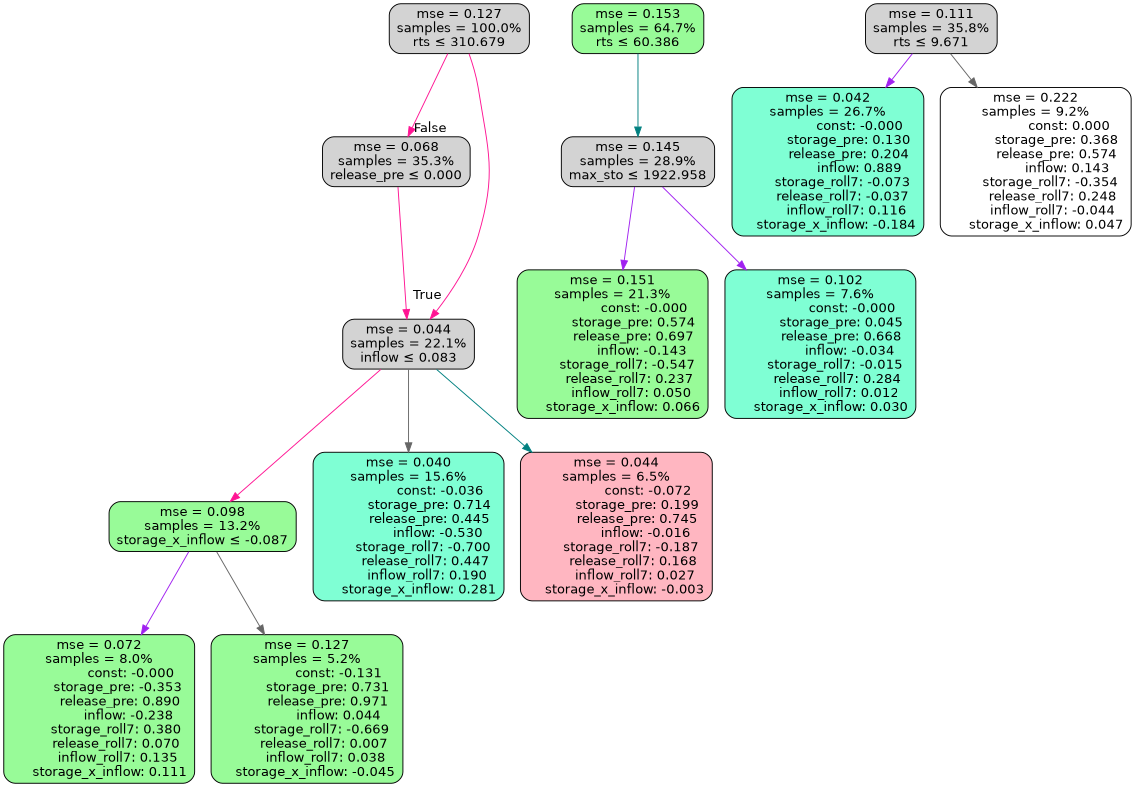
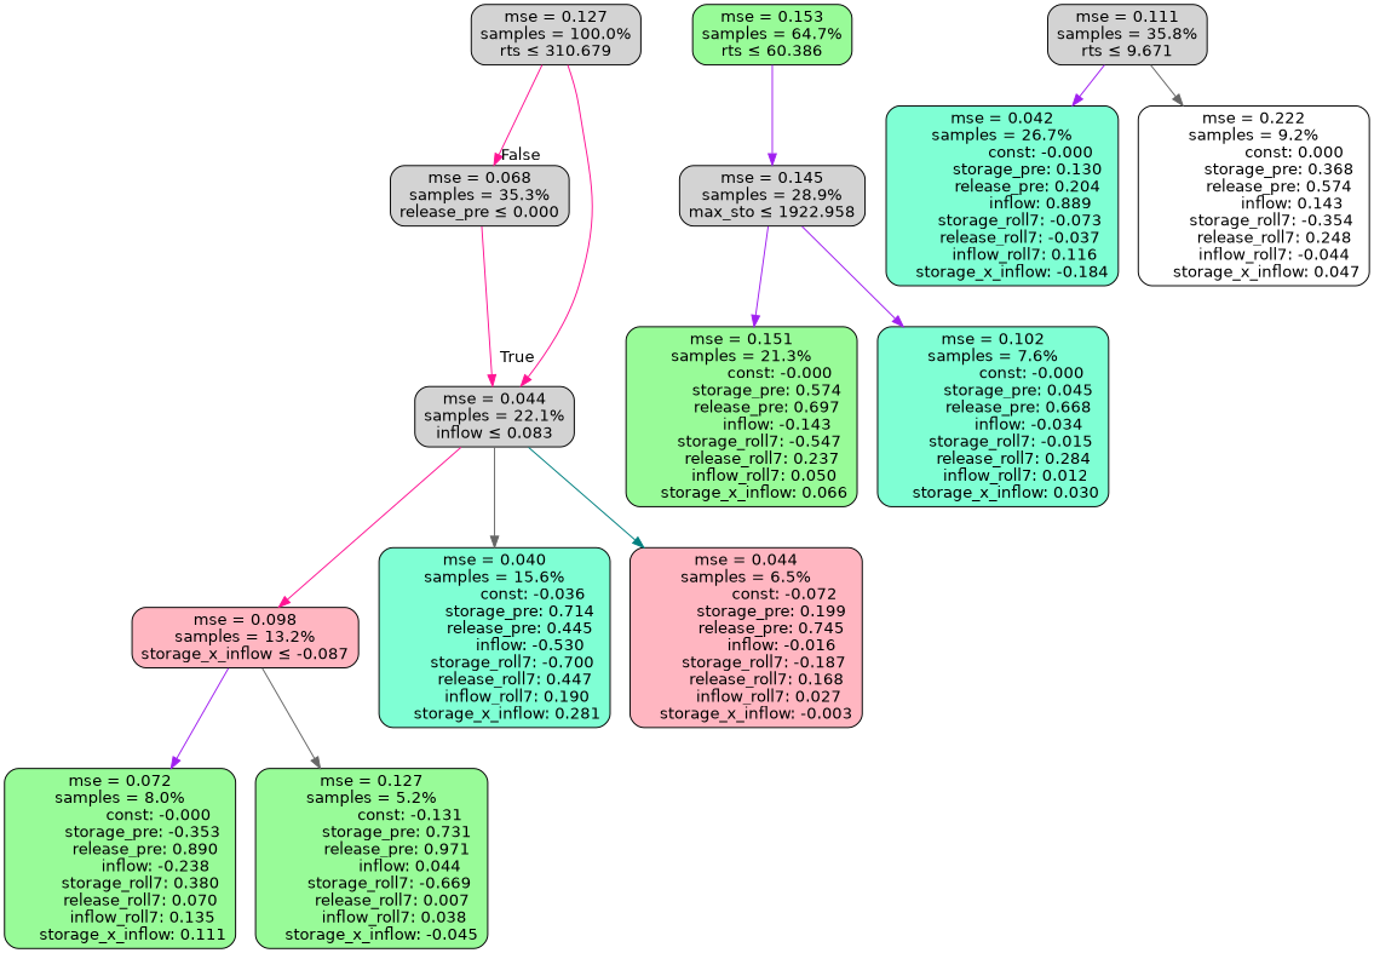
  digraph {
    node [color=black fillcolor=lightgrey fontname=helvetica shape=rectangle style="filled, rounded"]
    edge [color=deeppink fontname=helvetica]
    n1 [label="mse = 0.127\nsamples = 100.0%\nrts &le; 310.679"]
    n2 [label="mse = 0.068\nsamples = 35.3%\nrelease_pre &le; 0.000"]
    n3 [label="mse = 0.044\nsamples = 22.1%\ninflow &le; 0.083"]
    n4 [fillcolor=palegreen label="mse = 0.153\nsamples = 64.7%\nrts &le; 60.386"]
    n5 [label="mse = 0.145\nsamples = 28.9%\nmax_sto &le; 1922.958"]
    n6 [label="mse = 0.111\nsamples = 35.8%\nrts &le; 9.671"]
    n7 [fillcolor=aquamarine label="mse = 0.042\nsamples = 26.7%\n               const: -0.000\n          storage_pre: 0.130\n          release_pre: 0.204\n               inflow: 0.889\n       storage_roll7: -0.073\n       release_roll7: -0.037\n         inflow_roll7: 0.116\n    storage_x_inflow: -0.184"]
    n8 [fillcolor=white label="mse = 0.222\nsamples = 9.2%\n                const: 0.000\n          storage_pre: 0.368\n          release_pre: 0.574\n               inflow: 0.143\n       storage_roll7: -0.354\n        release_roll7: 0.248\n        inflow_roll7: -0.044\n     storage_x_inflow: 0.047"]
    n9 [fillcolor=palegreen label="mse = 0.151\nsamples = 21.3%\n               const: -0.000\n          storage_pre: 0.574\n          release_pre: 0.697\n              inflow: -0.143\n       storage_roll7: -0.547\n        release_roll7: 0.237\n         inflow_roll7: 0.050\n     storage_x_inflow: 0.066"]
    n10 [fillcolor=aquamarine label="mse = 0.102\nsamples = 7.6%\n               const: -0.000\n          storage_pre: 0.045\n          release_pre: 0.668\n              inflow: -0.034\n       storage_roll7: -0.015\n        release_roll7: 0.284\n         inflow_roll7: 0.012\n     storage_x_inflow: 0.030"]
-   n11 [fillcolor=palegreen label="mse = 0.098\nsamples = 13.2%\nstorage_x_inflow &le; -0.087"]
+   n11 [fillcolor=lightpink label="mse = 0.098\nsamples = 13.2%\nstorage_x_inflow &le; -0.087"]
    n12 [fillcolor=aquamarine label="mse = 0.040\nsamples = 15.6%\n               const: -0.036\n          storage_pre: 0.714\n          release_pre: 0.445\n              inflow: -0.530\n       storage_roll7: -0.700\n        release_roll7: 0.447\n         inflow_roll7: 0.190\n     storage_x_inflow: 0.281"]
    n13 [fillcolor=lightpink label="mse = 0.044\nsamples = 6.5%\n               const: -0.072\n          storage_pre: 0.199\n          release_pre: 0.745\n              inflow: -0.016\n       storage_roll7: -0.187\n        release_roll7: 0.168\n         inflow_roll7: 0.027\n    storage_x_inflow: -0.003"]
    n14 [fillcolor=palegreen label="mse = 0.072\nsamples = 8.0%\n               const: -0.000\n         storage_pre: -0.353\n          release_pre: 0.890\n              inflow: -0.238\n        storage_roll7: 0.380\n        release_roll7: 0.070\n         inflow_roll7: 0.135\n     storage_x_inflow: 0.111"]
    n15 [fillcolor=palegreen label="mse = 0.127\nsamples = 5.2%\n               const: -0.131\n          storage_pre: 0.731\n          release_pre: 0.971\n               inflow: 0.044\n       storage_roll7: -0.669\n        release_roll7: 0.007\n         inflow_roll7: 0.038\n    storage_x_inflow: -0.045"]
    n1 -> n2 [headlabel=False labelangle=-45 labeldistance=2.5]
    n1 -> n3 [headlabel=True labelangle=45 labeldistance=2.5]
    n2 -> n3
    n3 -> n11
    n3 -> n12 [color=gray40]
    n3 -> n13 [color=teal]
-   n4 -> n5 [color=teal]
+   n4 -> n5 [color=purple]
    n5 -> n9 [color=purple]
    n5 -> n10 [color=purple]
    n6 -> n7 [color=purple]
    n6 -> n8 [color=gray40]
    n11 -> n14 [color=purple]
    n11 -> n15 [color=gray40]
  }
